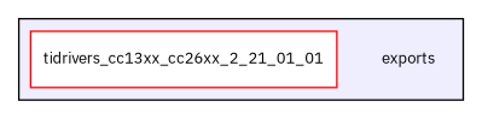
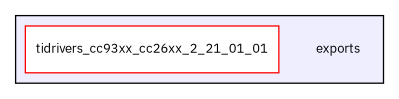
  digraph {
    compound=true
    fontname="IBM Plex Sans"
    node [fontname="IBM Plex Sans" fontsize=10]
    n1 [label=exports shape=plaintext]
-   n2 [color=red fillcolor=white label=tidrivers_cc13xx_cc26xx_2_21_01_01 shape=box style=filled]
+   n2 [color=red fillcolor=white label=tidrivers_cc93xx_cc26xx_2_21_01_01 shape=box style=filled]
    subgraph cluster_1 {
      bgcolor="#eeeeff"
      pencolor=black
      n1
      n2
    }
  }
